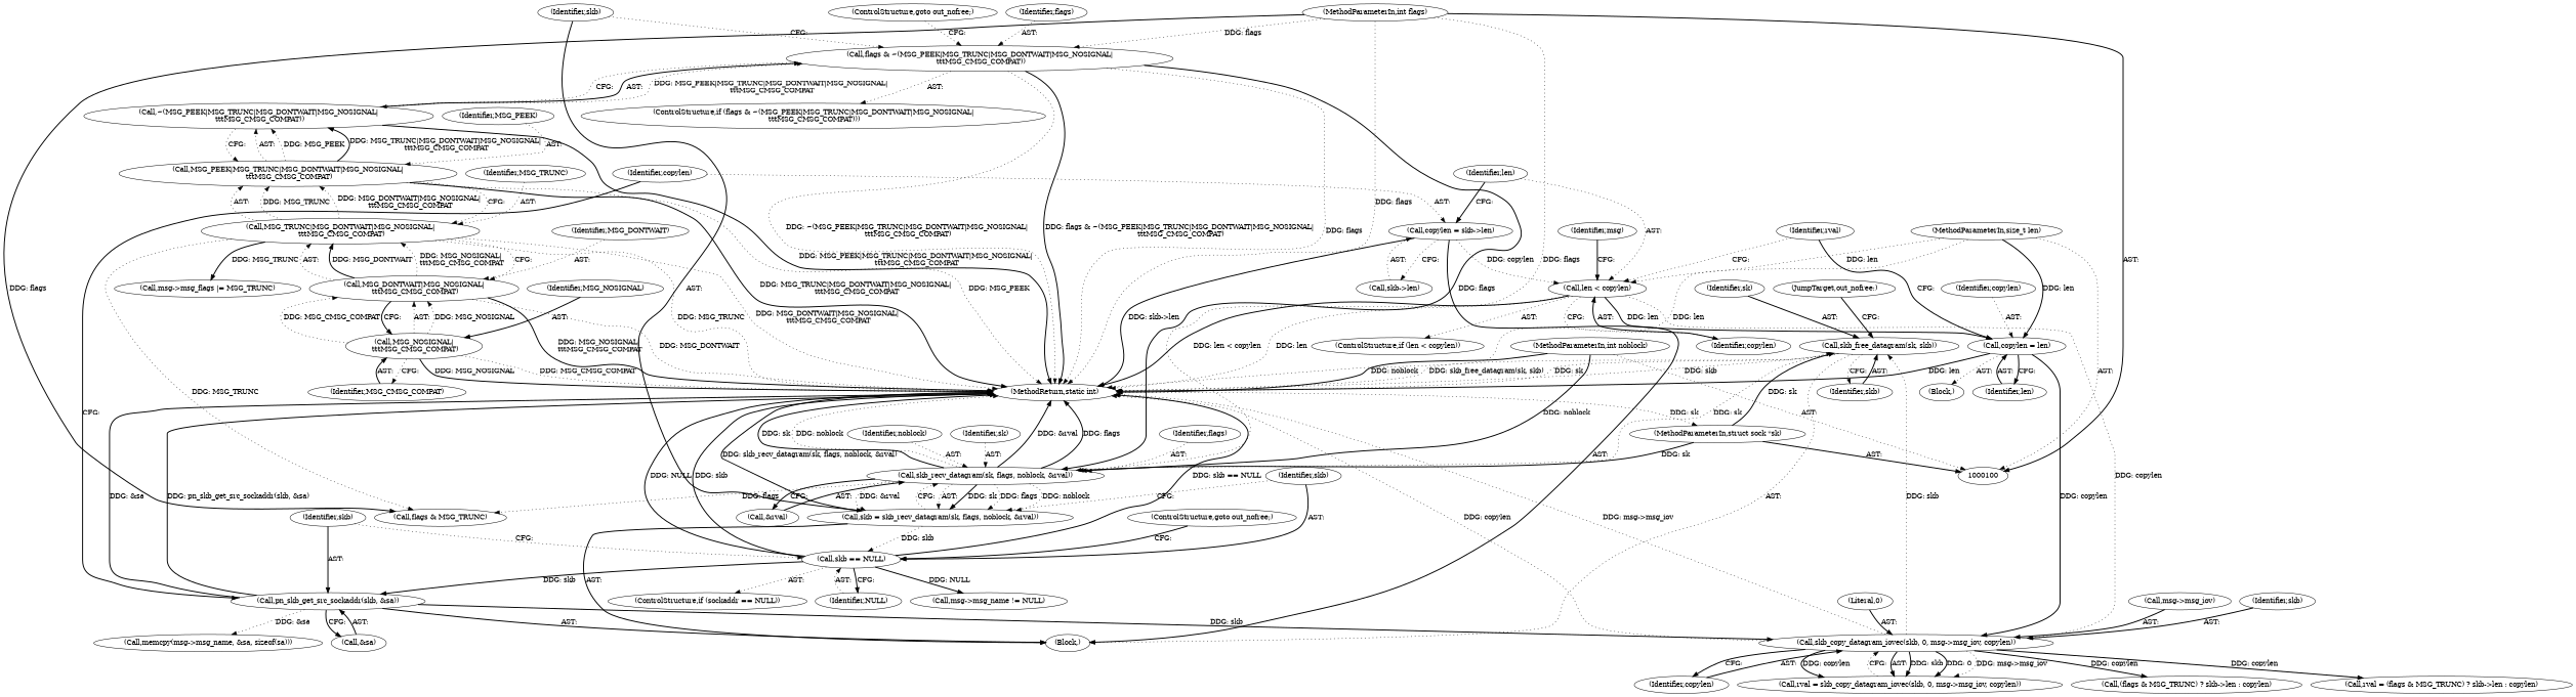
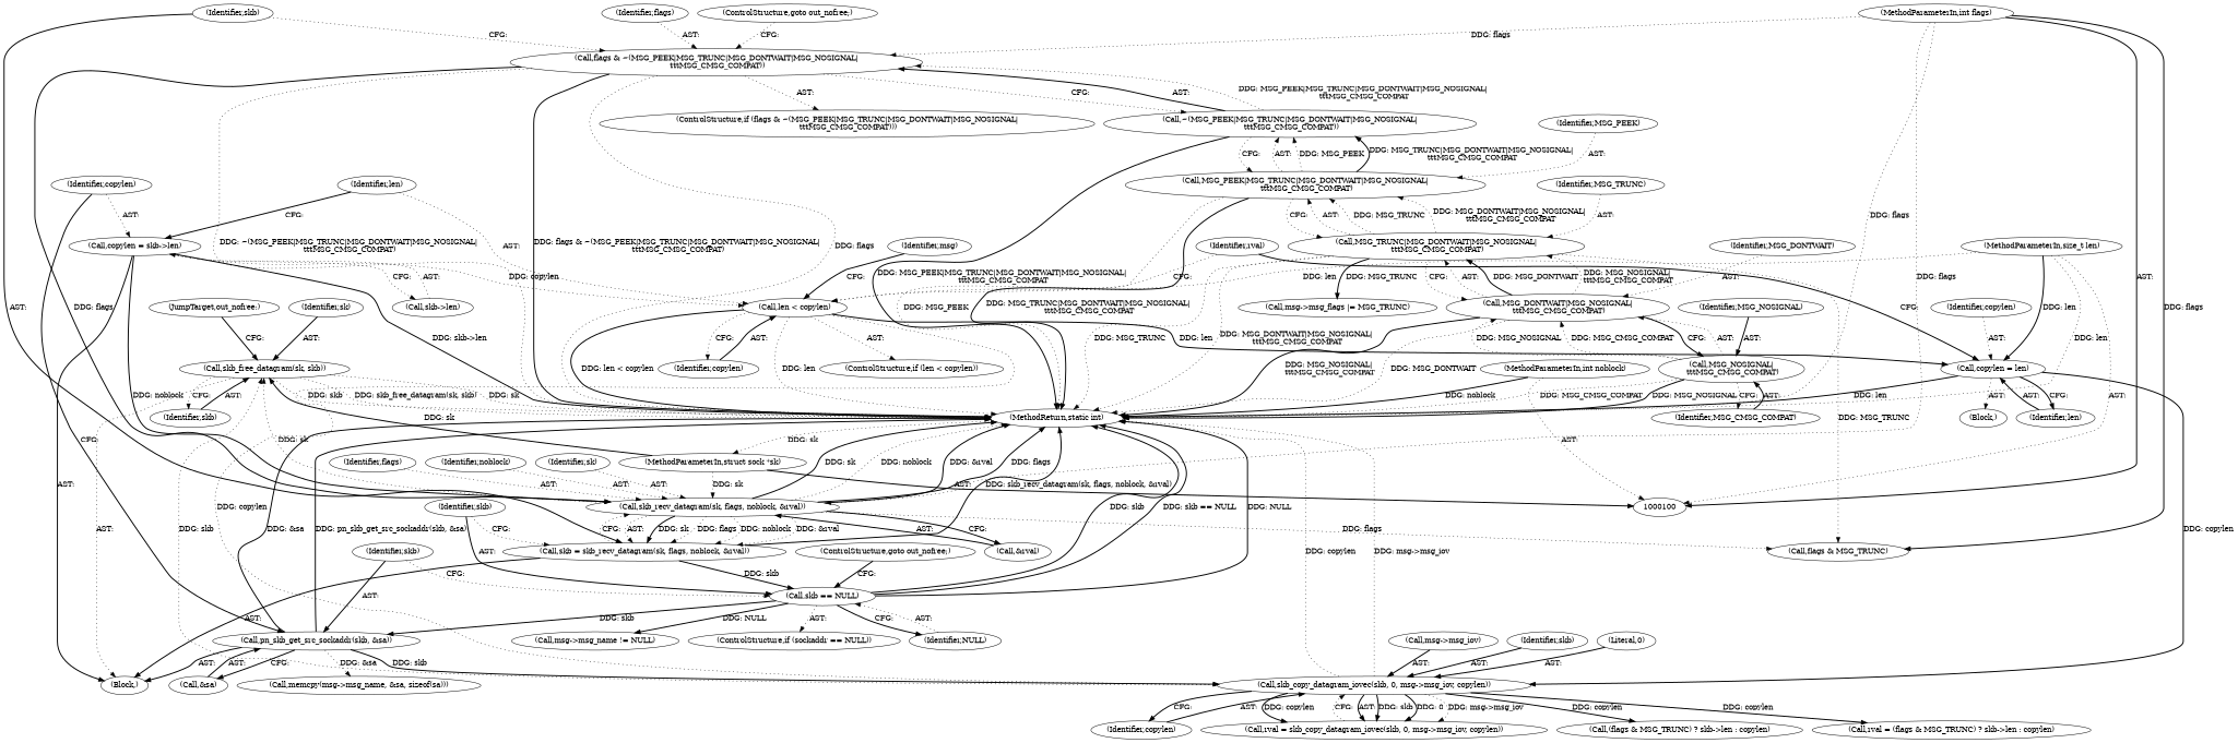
  digraph {
    edge [style=dotted]
    n1 [label="(Call,skb_free_datagram(sk, skb))"]
    n2 [label="(Identifier,skb)"]
    n3 [label="(Block,)"]
    n4 [label="(MethodReturn,static int)"]
    n5 [label="(MethodParameterIn,struct sock *sk)"]
    n6 [label="(Call,skb_recv_datagram(sk, flags, noblock, &rval))"]
    n7 [label="(Call,skb = skb_recv_datagram(sk, flags, noblock, &rval))"]
    n8 [label="(Call,flags & MSG_TRUNC)"]
    n9 [label="(Call,&rval)"]
    n10 [label="(Call,skb == NULL)"]
    1000100
    n12 [label="(Call,flags & ~(MSG_PEEK|MSG_TRUNC|MSG_DONTWAIT|MSG_NOSIGNAL|\n \t\t\tMSG_CMSG_COMPAT))"]
    n13 [label="(Call,~(MSG_PEEK|MSG_TRUNC|MSG_DONTWAIT|MSG_NOSIGNAL|\n \t\t\tMSG_CMSG_COMPAT))"]
    n14 [label="(ControlStructure,if (flags & ~(MSG_PEEK|MSG_TRUNC|MSG_DONTWAIT|MSG_NOSIGNAL|\n \t\t\tMSG_CMSG_COMPAT)))"]
    n15 [label="(Call,MSG_PEEK|MSG_TRUNC|MSG_DONTWAIT|MSG_NOSIGNAL|\n \t\t\tMSG_CMSG_COMPAT)"]
    n16 [label="(MethodParameterIn,int flags)"]
    n17 [label="(Call,MSG_TRUNC|MSG_DONTWAIT|MSG_NOSIGNAL|\n \t\t\tMSG_CMSG_COMPAT)"]
    n18 [label="(Call,MSG_DONTWAIT|MSG_NOSIGNAL|\n \t\t\tMSG_CMSG_COMPAT)"]
    n19 [label="(Call,msg->msg_flags |= MSG_TRUNC)"]
    n20 [label="(Call,MSG_NOSIGNAL|\n \t\t\tMSG_CMSG_COMPAT)"]
    n21 [label="(Identifier,MSG_CMSG_COMPAT)"]
    n22 [label="(MethodParameterIn,int noblock)"]
    n23 [label="(Call,skb_copy_datagram_iovec(skb, 0, msg->msg_iov, copylen))"]
    n24 [label="(Identifier,copylen)"]
    n25 [label="(Call,rval = skb_copy_datagram_iovec(skb, 0, msg->msg_iov, copylen))"]
    n26 [label="(Call,(flags & MSG_TRUNC) ? skb->len : copylen)"]
    n27 [label="(Call,rval = (flags & MSG_TRUNC) ? skb->len : copylen)"]
    n28 [label="(Call,pn_skb_get_src_sockaddr(skb, &sa))"]
    n29 [label="(Call,memcpy(msg->msg_name, &sa, sizeof(sa)))"]
    n30 [label="(Call,&sa)"]
    n31 [label="(Call,msg->msg_name != NULL)"]
    n32 [label="(ControlStructure,if (sockaddr == NULL))"]
    n33 [label="(Identifier,NULL)"]
    n34 [label="(Call,len < copylen)"]
    n35 [label="(Call,copylen = len)"]
    n36 [label="(ControlStructure,if (len < copylen))"]
    n37 [label="(Identifier,copylen)"]
    n38 [label="(Block,)"]
    n39 [label="(Identifier,len)"]
    n40 [label="(MethodParameterIn,size_t len)"]
    n41 [label="(Call,copylen = skb->len)"]
    n42 [label="(Call,skb->len)"]
    n43 [label="(Identifier,skb)"]
    n44 [label="(Identifier,flags)"]
    n45 [label="(Identifier,MSG_DONTWAIT)"]
    n46 [label="(ControlStructure,goto out_nofree;)"]
    n47 [label="(Identifier,len)"]
    n48 [label="(Identifier,msg)"]
    n49 [label="(Identifier,MSG_TRUNC)"]
    n50 [label="(Identifier,flags)"]
    n51 [label="(Identifier,skb)"]
    n52 [label="(Identifier,MSG_PEEK)"]
    n53 [label="(Identifier,rval)"]
    n54 [label="(Identifier,copylen)"]
    n55 [label="(Identifier,MSG_NOSIGNAL)"]
    n56 [label="(Call,msg->msg_iov)"]
    n57 [label="(ControlStructure,goto out_nofree;)"]
    n58 [label="(Identifier,skb)"]
    n59 [label="(Literal,0)"]
    n60 [label="(JumpTarget,out_nofree:)"]
    n61 [label="(Identifier,sk)"]
    n62 [label="(Identifier,copylen)"]
    n63 [label="(Identifier,noblock)"]
    n64 [label="(Identifier,skb)"]
    n65 [label="(Identifier,sk)"]
    n1 -> n2 [label="CFG: "]
    n1 -> n3 [label="AST: "]
    n1 -> n4 [label="DDG: skb"]
    n1 -> n4 [label="DDG: skb_free_datagram(sk, skb)"]
    n1 -> n4 [label="DDG: sk"]
    n2 -> n1 [label="AST: " style=bold]
    n4 -> n5 [label="DDG: sk"]
    n5 -> n1 [label="DDG: sk" style=bold]
-   n5 -> n6 [label="DDG: sk" style=bold]
+   n5 -> n6 [label="DDG: sk"]
    n5 -> 1000100 [label="AST: " style=bold]
    n6 -> n1 [label="DDG: sk"]
    n6 -> n4 [label="DDG: noblock"]
    n6 -> n4 [label="DDG: &rval" style=bold]
    n6 -> n4 [label="DDG: flags" style=bold]
    n6 -> n4 [label="DDG: sk" style=bold]
    n6 -> n7 [label="AST: "]
    n6 -> n7 [label="DDG: sk" style=bold]
    n6 -> n7 [label="DDG: flags"]
    n6 -> n7 [label="DDG: noblock"]
    n6 -> n7 [label="DDG: &rval"]
    n6 -> n8 [label="DDG: flags"]
    n6 -> n9 [label="CFG: " style=bold]
    n7 -> n3 [label="AST: " style=bold]
    n7 -> n4 [label="DDG: skb_recv_datagram(sk, flags, noblock, &rval)" style=bold]
    n7 -> n6 [label="CFG: "]
-   n7 -> n10 [label="DDG: skb"]
+   n7 -> n10 [label="DDG: skb" style=bold]
    n9 -> n6 [label="AST: " style=bold]
    n10 -> n4 [label="DDG: skb" style=bold]
    n10 -> n4 [label="DDG: skb == NULL" style=bold]
    n10 -> n4 [label="DDG: NULL" style=bold]
    n10 -> n28 [label="DDG: skb" style=bold]
    n10 -> n31 [label="DDG: NULL" style=bold]
    n10 -> n32 [label="AST: "]
    n10 -> n33 [label="CFG: " style=bold]
    n12 -> n4 [label="DDG: ~(MSG_PEEK|MSG_TRUNC|MSG_DONTWAIT|MSG_NOSIGNAL|\n \t\t\tMSG_CMSG_COMPAT)"]
    n12 -> n4 [label="DDG: flags & ~(MSG_PEEK|MSG_TRUNC|MSG_DONTWAIT|MSG_NOSIGNAL|\n \t\t\tMSG_CMSG_COMPAT)" style=bold]
    n12 -> n4 [label="DDG: flags"]
    n12 -> n6 [label="DDG: flags" style=bold]
    n12 -> n13 [label="CFG: "]
    n12 -> n14 [label="AST: "]
    n13 -> n4 [label="DDG: MSG_PEEK|MSG_TRUNC|MSG_DONTWAIT|MSG_NOSIGNAL|\n \t\t\tMSG_CMSG_COMPAT" style=bold]
    n13 -> n12 [label="AST: " style=bold]
    n13 -> n12 [label="DDG: MSG_PEEK|MSG_TRUNC|MSG_DONTWAIT|MSG_NOSIGNAL|\n \t\t\tMSG_CMSG_COMPAT"]
    n13 -> n15 [label="CFG: "]
    n15 -> n4 [label="DDG: MSG_TRUNC|MSG_DONTWAIT|MSG_NOSIGNAL|\n \t\t\tMSG_CMSG_COMPAT" style=bold]
    n15 -> n4 [label="DDG: MSG_PEEK"]
    n15 -> n13 [label="AST: "]
    n15 -> n13 [label="DDG: MSG_PEEK"]
    n15 -> n13 [label="DDG: MSG_TRUNC|MSG_DONTWAIT|MSG_NOSIGNAL|\n \t\t\tMSG_CMSG_COMPAT" style=bold]
    n15 -> n17 [label="CFG: "]
    n16 -> n4 [label="DDG: flags"]
    n16 -> n6 [label="DDG: flags"]
    n16 -> n8 [label="DDG: flags" style=bold]
    n16 -> 1000100 [label="AST: " style=bold]
    n16 -> n12 [label="DDG: flags"]
    n17 -> n4 [label="DDG: MSG_TRUNC"]
    n17 -> n4 [label="DDG: MSG_DONTWAIT|MSG_NOSIGNAL|\n \t\t\tMSG_CMSG_COMPAT"]
    n17 -> n8 [label="DDG: MSG_TRUNC"]
    n17 -> n15 [label="AST: "]
    n17 -> n15 [label="DDG: MSG_TRUNC"]
    n17 -> n15 [label="DDG: MSG_DONTWAIT|MSG_NOSIGNAL|\n \t\t\tMSG_CMSG_COMPAT"]
    n17 -> n18 [label="CFG: "]
    n17 -> n19 [label="DDG: MSG_TRUNC" style=bold]
    n18 -> n4 [label="DDG: MSG_NOSIGNAL|\n \t\t\tMSG_CMSG_COMPAT" style=bold]
    n18 -> n4 [label="DDG: MSG_DONTWAIT"]
    n18 -> n17 [label="AST: "]
    n18 -> n17 [label="DDG: MSG_DONTWAIT" style=bold]
    n18 -> n17 [label="DDG: MSG_NOSIGNAL|\n \t\t\tMSG_CMSG_COMPAT"]
    n18 -> n20 [label="CFG: " style=bold]
    n20 -> n4 [label="DDG: MSG_CMSG_COMPAT"]
    n20 -> n4 [label="DDG: MSG_NOSIGNAL" style=bold]
    n20 -> n18 [label="AST: "]
    n20 -> n18 [label="DDG: MSG_NOSIGNAL"]
    n20 -> n18 [label="DDG: MSG_CMSG_COMPAT"]
    n20 -> n21 [label="CFG: "]
    n21 -> n20 [label="AST: " style=bold]
    n22 -> n4 [label="DDG: noblock" style=bold]
-   n22 -> n6 [label="DDG: noblock" style=bold]
+   n41 -> n6 [label="DDG: noblock" style=bold]
    n22 -> 1000100 [label="AST: "]
    n23 -> n1 [label="DDG: skb"]
    n23 -> n4 [label="DDG: copylen"]
    n23 -> n4 [label="DDG: msg->msg_iov"]
    n23 -> n24 [label="CFG: " style=bold]
    n23 -> n25 [label="AST: " style=bold]
    n23 -> n25 [label="DDG: skb" style=bold]
    n23 -> n25 [label="DDG: 0" style=bold]
    n23 -> n25 [label="DDG: msg->msg_iov"]
    n23 -> n25 [label="DDG: copylen" style=bold]
    n23 -> n26 [label="DDG: copylen" style=bold]
    n23 -> n27 [label="DDG: copylen" style=bold]
    n24 -> n23 [label="AST: " style=bold]
    n25 -> n23 [label="CFG: "]
    n28 -> n3 [label="AST: " style=bold]
    n28 -> n4 [label="DDG: &sa" style=bold]
    n28 -> n4 [label="DDG: pn_skb_get_src_sockaddr(skb, &sa)" style=bold]
    n28 -> n23 [label="DDG: skb" style=bold]
    n28 -> n29 [label="DDG: &sa"]
    n28 -> n30 [label="CFG: " style=bold]
    n30 -> n28 [label="AST: " style=bold]
    n33 -> n10 [label="AST: "]
    n34 -> n4 [label="DDG: len < copylen" style=bold]
    n34 -> n4 [label="DDG: len"]
    n34 -> n23 [label="DDG: copylen"]
    n34 -> n35 [label="DDG: len" style=bold]
    n34 -> n36 [label="AST: "]
    n34 -> n37 [label="CFG: "]
    n35 -> n4 [label="DDG: len" style=bold]
    n35 -> n23 [label="DDG: copylen" style=bold]
    n35 -> n38 [label="AST: "]
    n35 -> n39 [label="CFG: " style=bold]
    n37 -> n34 [label="AST: " style=bold]
    n39 -> n35 [label="AST: " style=bold]
    n40 -> n4 [label="DDG: len"]
    n40 -> 1000100 [label="AST: "]
    n40 -> n34 [label="DDG: len"]
    n40 -> n35 [label="DDG: len" style=bold]
    n41 -> n3 [label="AST: " style=bold]
    n41 -> n4 [label="DDG: skb->len" style=bold]
    n41 -> n34 [label="DDG: copylen"]
    n41 -> n42 [label="CFG: "]
    n42 -> n41 [label="AST: "]
    n43 -> n7 [label="AST: " style=bold]
    n43 -> n12 [label="CFG: "]
    n44 -> n6 [label="AST: "]
    n45 -> n18 [label="AST: "]
    n46 -> n10 [label="CFG: " style=bold]
    n47 -> n34 [label="AST: "]
    n47 -> n41 [label="CFG: " style=bold]
    n48 -> n34 [label="CFG: " style=bold]
    n49 -> n17 [label="AST: "]
    n50 -> n12 [label="AST: "]
    n51 -> n10 [label="CFG: "]
    n51 -> n28 [label="AST: " style=bold]
    n52 -> n15 [label="AST: "]
    n53 -> n34 [label="CFG: "]
    n53 -> n35 [label="CFG: " style=bold]
    n54 -> n35 [label="AST: "]
    n55 -> n20 [label="AST: " style=bold]
    n56 -> n23 [label="AST: " style=bold]
    n57 -> n12 [label="CFG: "]
    n58 -> n23 [label="AST: " style=bold]
    n59 -> n23 [label="AST: " style=bold]
    n60 -> n1 [label="CFG: " style=bold]
    n61 -> n1 [label="AST: " style=bold]
    n62 -> n28 [label="CFG: " style=bold]
    n62 -> n41 [label="AST: "]
    n63 -> n6 [label="AST: "]
    n64 -> n7 [label="CFG: "]
    n64 -> n10 [label="AST: " style=bold]
    n65 -> n6 [label="AST: "]
  }
